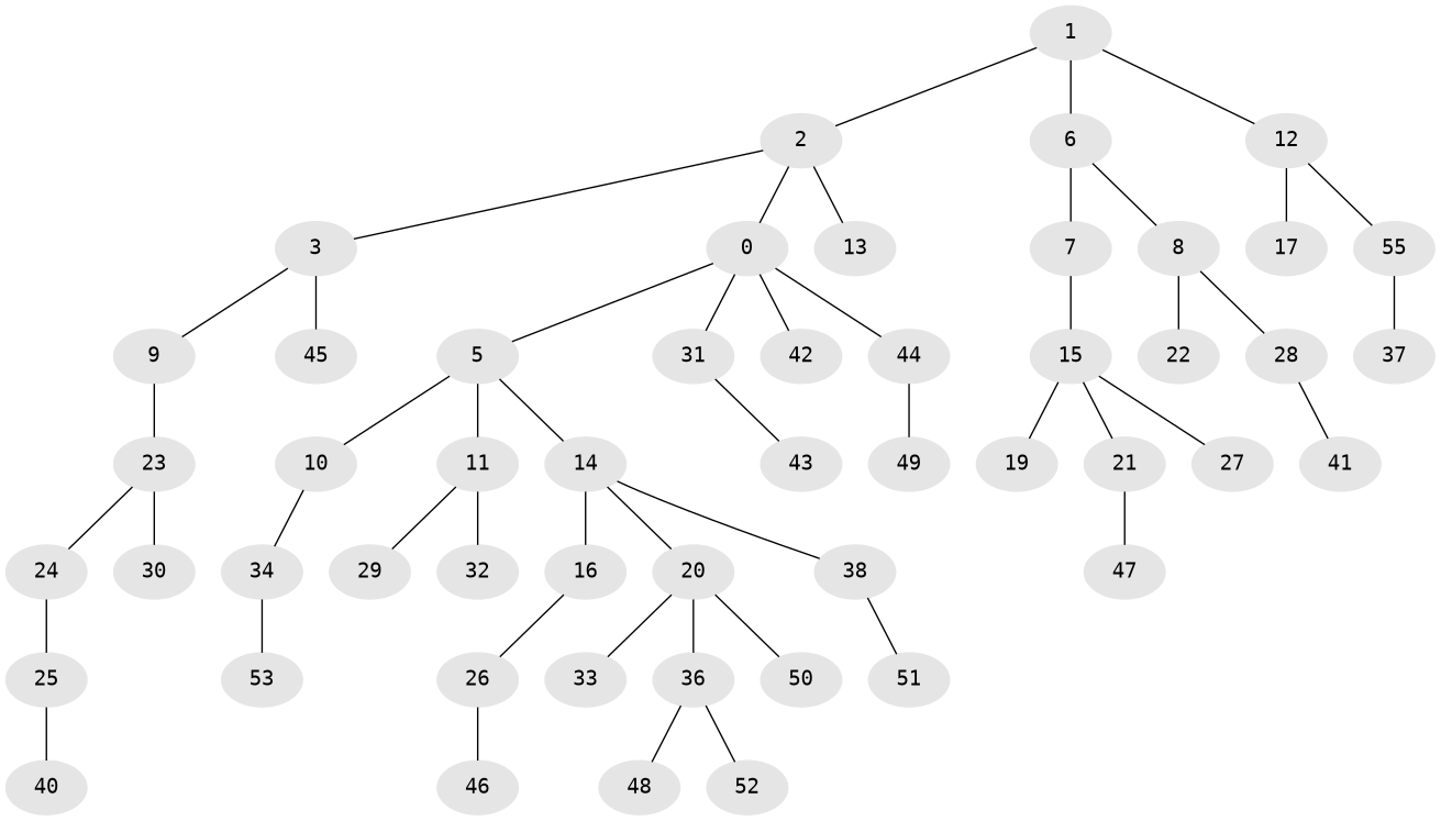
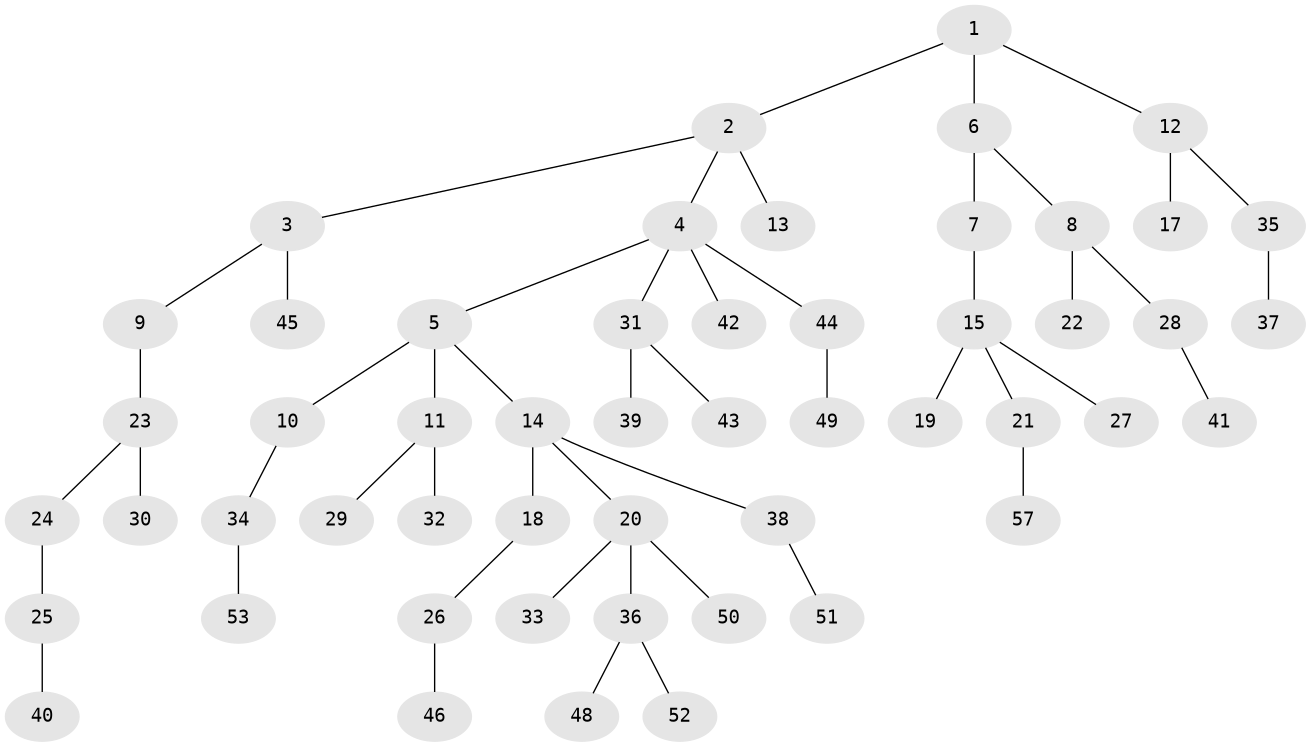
  graph {
    fontname="DejaVu Sans Mono"
    node [color=gray90 fontname="DejaVu Sans Mono" style=filled]
    edge [fontname="DejaVu Sans Mono" weight=1.0]
    1
    2
    6
    12
    3
-   4 [label=0]
+   4
    13
    7
    8
    17
-   35 [label=55]
+   35
    9
    45
    5
    31
    42
    44
    23
    10
    11
    14
+   39
    43
    49
    34
    29
    32
-   16
+   16 [label=18]
    20
    38
    15
    22
    28
    19
    21
    27
    41
    24
    30
    53
    37
    26
    33
    36
    50
    51
-   47
+   47 [label=57]
    46
    48
    52
    25
    40
    1 -- 2
    1 -- 6
    1 -- 12
    2 -- 3
    2 -- 4
    2 -- 13
    6 -- 7 [weight=2.0]
    6 -- 8
    12 -- 17
    12 -- 35
    3 -- 9
    3 -- 45
    4 -- 5
    4 -- 31
    4 -- 42
    4 -- 44
    7 -- 15
    8 -- 22
    8 -- 28
    35 -- 37
    9 -- 23 [weight=2.0]
    5 -- 10
    5 -- 11 [weight=3.0]
    5 -- 14
+   31 -- 39
    31 -- 43
    44 -- 49
    23 -- 24
    23 -- 30
    10 -- 34
    11 -- 29
    11 -- 32
    14 -- 16
    14 -- 20
    14 -- 38
    34 -- 53
    16 -- 26
    20 -- 33
    20 -- 36
    20 -- 50
    38 -- 51
    15 -- 19 [weight=2.0]
    15 -- 21
    15 -- 27
    28 -- 41
    21 -- 47
    24 -- 25
    26 -- 46
    36 -- 48
    36 -- 52
    25 -- 40
  }
